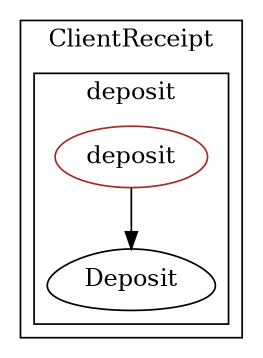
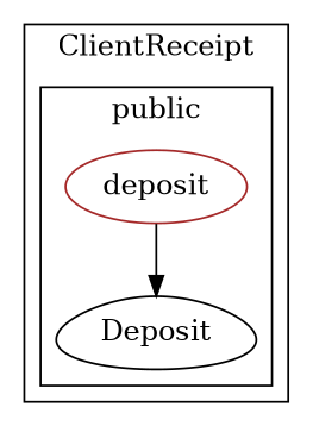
  digraph {
    deposit [color=brown]
    Deposit [shape=egg]
    subgraph cluster_1 {
      label=ClientReceipt
      subgraph cluster_2 {
        label=internal
      }
      subgraph cluster_3 {
-       label=deposit
+       label=public
        deposit
        Deposit
      }
      subgraph cluster_4 {
        label=external
      }
      subgraph cluster_5 {
        label=default
      }
    }
    deposit -> Deposit
  }
